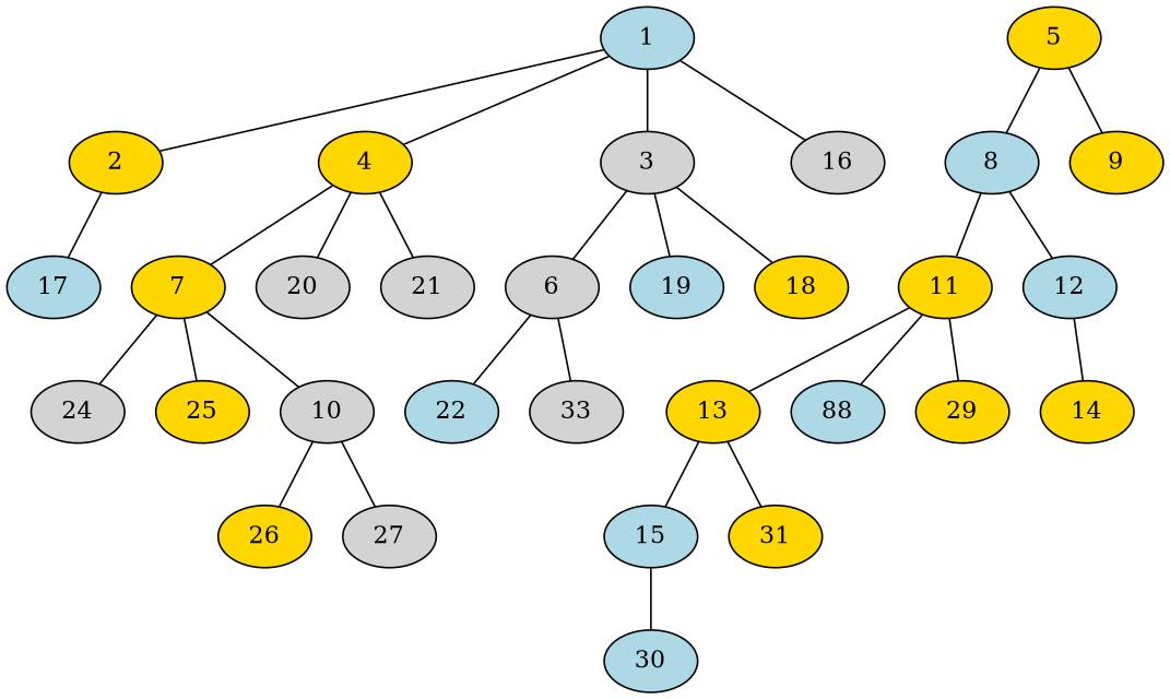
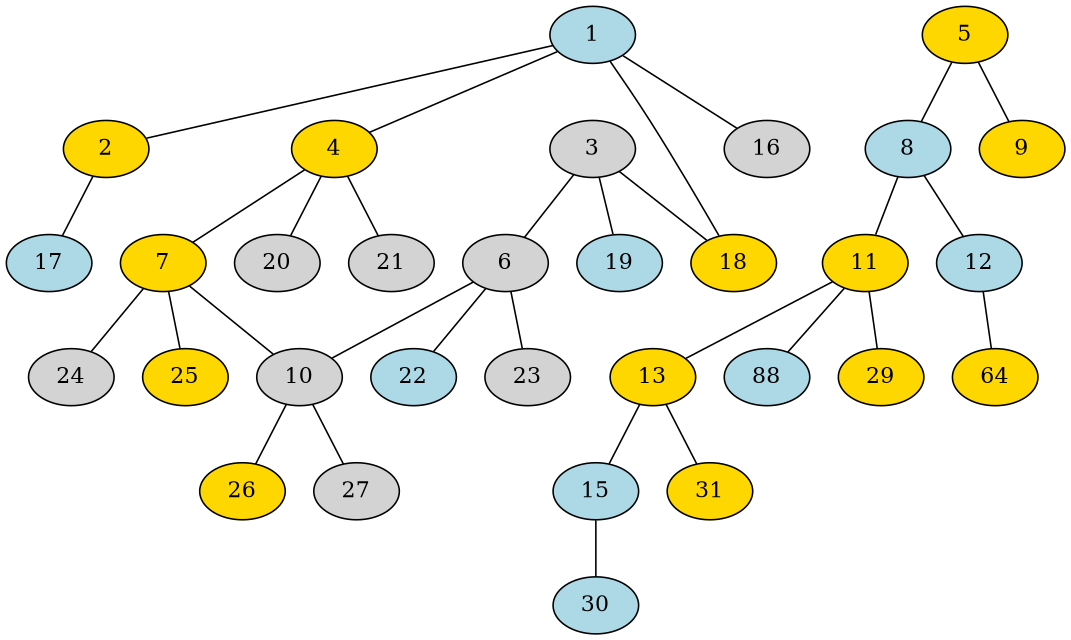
  graph {
    node [chem=H fillcolor=gold style=filled]
    edge [valence=1]
    1 [chem=C fillcolor=lightblue]
    2 [chem=N]
    3 [chem=C fillcolor=lightgrey]
    4 [chem=C]
    16 [fillcolor=lightgrey]
    17 [fillcolor=lightblue]
    6 [chem=C fillcolor=lightgrey]
    18
    19 [fillcolor=lightblue]
    7 [chem=C]
    20 [fillcolor=lightgrey]
    21 [fillcolor=lightgrey]
    5 [chem=C]
    8 [chem=N fillcolor=lightblue]
    9 [chem=O]
    10 [chem=C fillcolor=lightgrey]
    22 [fillcolor=lightblue]
-   23 [fillcolor=lightgrey label=33]
+   23 [fillcolor=lightgrey]
    24 [fillcolor=lightgrey]
    25
    11 [chem=C]
    12 [chem=N fillcolor=lightblue]
    26
    27 [fillcolor=lightgrey]
    13 [chem=C]
    n26 [fillcolor=lightblue label=88]
    29
-   14 [chem=O]
+   14 [chem=O label=64]
    15 [chem=Cl fillcolor=lightblue]
    31
    30 [fillcolor=lightblue]
    1 -- 2
-   1 -- 3
+   1 -- 18
    1 -- 4
    1 -- 16
    2 -- 17
    3 -- 6
    3 -- 18
    3 -- 19
    4 -- 7
    4 -- 20
    4 -- 21
+   6 -- 10
    6 -- 22
    6 -- 23
    7 -- 10
    7 -- 24
    7 -- 25
    5 -- 8
    5 -- 9 [valence=2]
    8 -- 11
    8 -- 12
    10 -- 26
    10 -- 27
    11 -- 13
    11 -- n26
    11 -- 29
    12 -- 14 [valence=2]
    13 -- 15
    13 -- 31
    15 -- 30
  }
